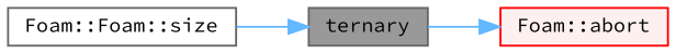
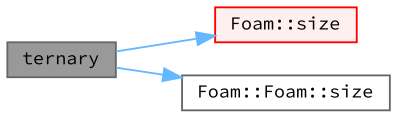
  digraph {
    fontname="Source Code Pro"
    rankdir=LR
    node [fontname="Source Code Pro" fontsize=10 shape=box style=filled]
    edge [color=steelblue1 fontname="Source Code Pro" fontsize=10 labelfontname=Helvetica labelfontsize=10 style=solid]
    n1 [color=gray40 fillcolor=grey60 fontcolor=black height=0.2 label=ternary width=0.4]
-   n2 [color=red fillcolor="#FFF0F0" height=0.2 label="Foam::abort" width=0.4]
+   n2 [color=red fillcolor="#FFF0F0" height=0.2 label="Foam::size" width=0.4]
    n3 [color=grey40 fillcolor=white height=0.2 label="Foam::Foam::size" width=0.4]
    n1 -> n2
-   n3 -> n1
+   n1 -> n3
  }
